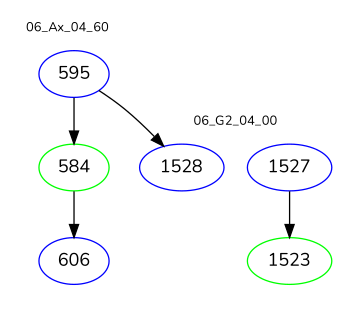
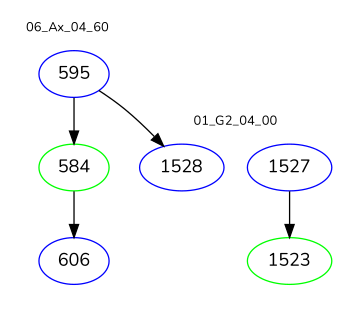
  digraph {
    fontname=Nunito
    node [color=blue fontname=Nunito]
    edge [color=black fontname=Nunito]
    n1 [label=595]
    n2 [color=green label=584]
    n3 [label=606]
    n4 [label=1527]
    n5 [color=green label=1523]
    n6 [label=1528]
    subgraph cluster_1 {
      color=white
      fontsize=10
      label="06_Ax_04_60"
      n1
      n2
      n3
    }
    subgraph cluster_2 {
      color=white
      fontsize=10
-     label="06_G2_04_00"
+     label="01_G2_04_00"
      n4
      n5
      n6
    }
    n1 -> n2
    n1 -> n6
    n2 -> n3
    n4 -> n5
  }
